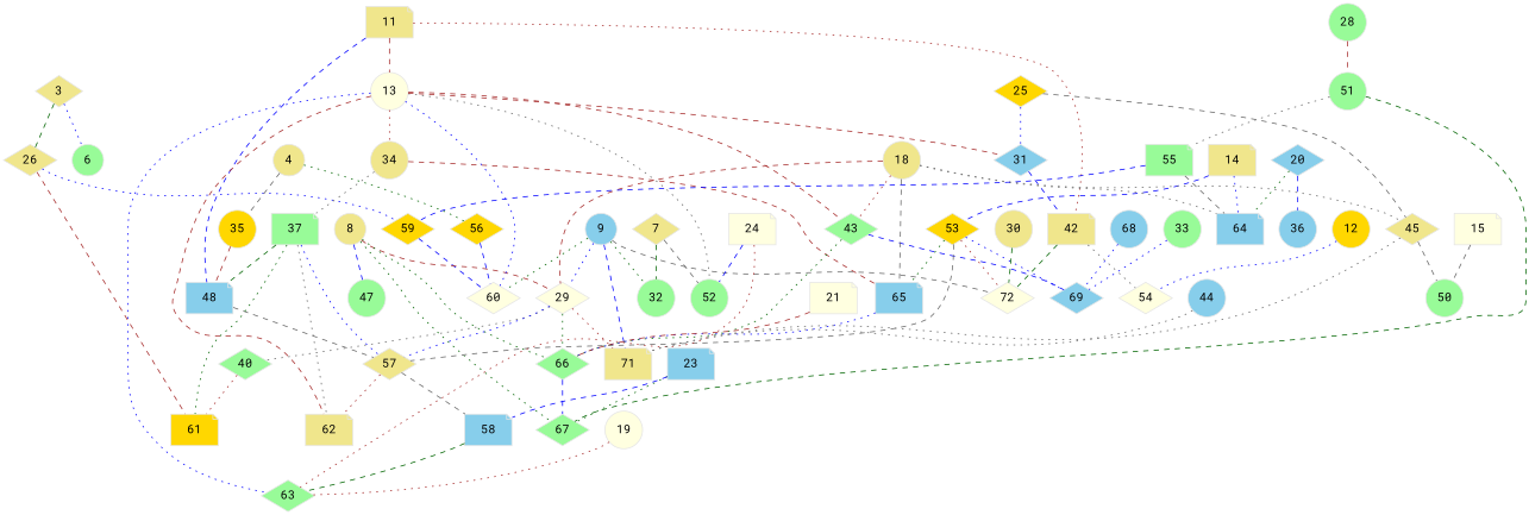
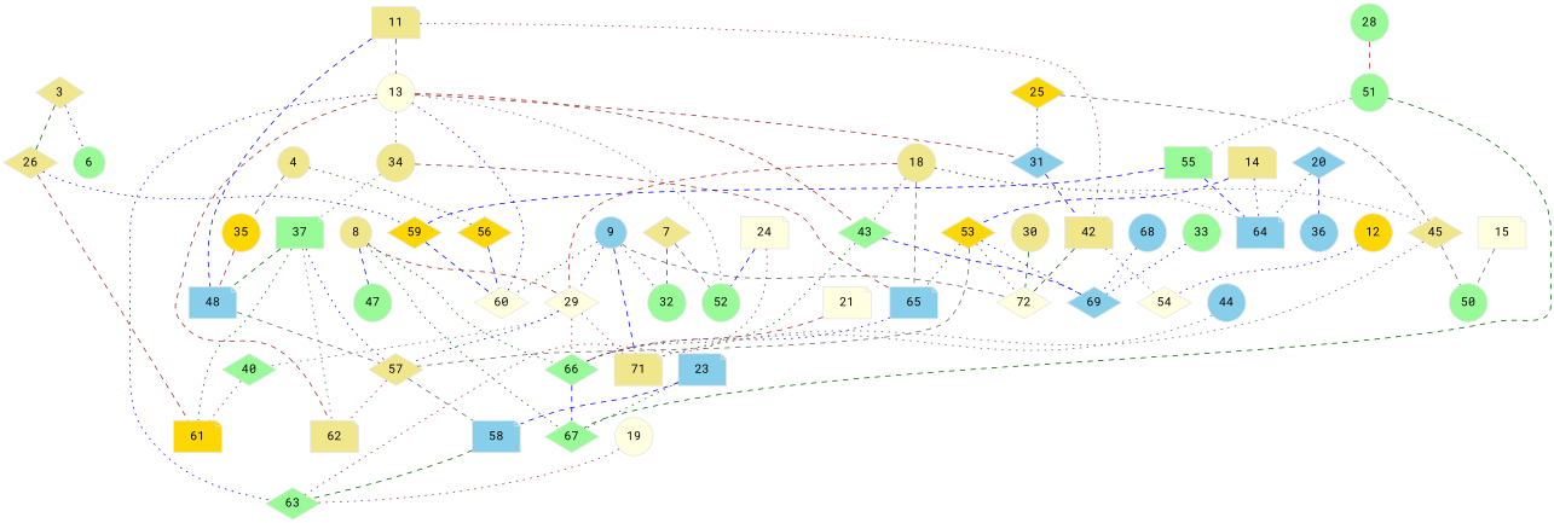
  graph {
    fontname="Roboto Mono"
    node [color=gray90 fillcolor=khaki fontname="Roboto Mono" shape=diamond style=filled]
    edge [color=blue fontname="Roboto Mono" style=dotted weight=1.0]
    3
    6 [fillcolor=palegreen shape=circle]
    26
    59 [fillcolor=gold]
    61 [fillcolor=gold shape=note]
    4 [shape=circle]
    35 [fillcolor=gold shape=circle]
    56 [fillcolor=gold]
    48 [fillcolor=skyblue shape=note]
    60 [fillcolor=lightyellow]
    7
    32 [fillcolor=palegreen shape=circle]
    52 [fillcolor=palegreen shape=circle]
    8 [shape=circle]
    29 [fillcolor=lightyellow]
    47 [fillcolor=palegreen shape=circle]
    66 [fillcolor=palegreen]
    67 [fillcolor=palegreen]
    71 [shape=note]
    40 [fillcolor=palegreen]
    57
    9 [fillcolor=skyblue shape=circle]
    72 [fillcolor=lightyellow]
    11 [shape=note]
    13 [fillcolor=lightyellow shape=circle]
    42 [shape=note]
    31 [fillcolor=skyblue]
    34 [shape=circle]
    43 [fillcolor=palegreen]
    62 [shape=note]
    63 [fillcolor=palegreen]
    54 [fillcolor=lightyellow]
    12 [fillcolor=gold shape=circle]
    65 [fillcolor=skyblue shape=note]
    37 [fillcolor=palegreen shape=note]
    69 [fillcolor=skyblue]
    14 [shape=note]
    53 [fillcolor=gold]
    64 [fillcolor=skyblue shape=note]
    15 [fillcolor=lightyellow shape=note]
    50 [fillcolor=palegreen shape=circle]
    18 [shape=circle]
    45
    19 [fillcolor=lightyellow shape=circle]
    20 [fillcolor=skyblue]
    36 [fillcolor=skyblue shape=circle]
    21 [fillcolor=lightyellow shape=note]
    23 [fillcolor=skyblue shape=note]
    58 [fillcolor=skyblue shape=note]
    24 [fillcolor=lightyellow shape=note]
    25 [fillcolor=gold]
    28 [fillcolor=palegreen shape=circle]
    51 [fillcolor=palegreen shape=circle]
    55 [fillcolor=palegreen shape=note]
    30 [shape=circle]
    33 [fillcolor=palegreen shape=circle]
    44 [fillcolor=skyblue shape=circle]
    68 [fillcolor=skyblue shape=circle]
    3 -- 6
    3 -- 26 [color=darkgreen style=dashed]
    26 -- 59
    26 -- 61 [color=brown style=dashed]
    59 -- 60 [style=dashed]
    4 -- 35 [color=gray40 style=dashed]
    4 -- 56 [color=darkgreen]
    35 -- 48 [color=brown style=dashed]
    56 -- 60 [style=dashed weight=2.0]
    48 -- 57 [color=gray40 style=dashed]
    7 -- 32 [color=darkgreen style=dashed]
    7 -- 52 [color=gray40 style=dashed]
    8 -- 29 [color=brown style=dashed]
    8 -- 47 [style=dashed]
    8 -- 66 [color=darkgreen]
    8 -- 67 [color=darkgreen]
-   29 -- 66 [color=darkgreen]
+   29 -- 66 [color=brown]
    29 -- 71 [color=brown]
    29 -- 40 [color=gray40 weight=2.0]
    29 -- 57
    66 -- 67 [style=dashed]
    40 -- 61 [color=brown]
    57 -- 62 [color=brown]
    57 -- 58 [color=gray40 style=dashed]
    9 -- 60 [color=darkgreen]
-   9 -- 32 [color=darkgreen]
+   9 -- 32 [color=brown]
    9 -- 29
    9 -- 71 [style=dashed]
    9 -- 72 [color=gray40 style=dashed]
    11 -- 48 [style=dashed]
    11 -- 13 [color=brown style=dashed]
    11 -- 42 [color=brown]
    13 -- 60
    13 -- 52 [color=gray40]
    13 -- 31 [color=brown style=dashed]
    13 -- 34 [color=brown]
    13 -- 43 [color=brown style=dashed]
    13 -- 62 [color=brown style=dashed]
    13 -- 63 [weight=3.0]
    42 -- 72 [color=darkgreen style=dashed weight=2.0]
    42 -- 54 [color=gray40]
    31 -- 42 [style=dashed]
    34 -- 65 [color=brown style=dashed]
    34 -- 37 [color=gray40]
    43 -- 66 [color=darkgreen]
    43 -- 69 [style=dashed]
    12 -- 54
    65 -- 66
    37 -- 61 [color=darkgreen]
    37 -- 48 [color=darkgreen style=dashed]
    37 -- 57
    37 -- 62 [color=gray40]
    14 -- 53 [style=dashed]
    14 -- 64
    53 -- 57 [color=gray40 style=dashed weight=2.0]
    53 -- 72 [color=brown]
    53 -- 65 [color=darkgreen]
    53 -- 69
    15 -- 50 [color=gray40 style=dashed]
    18 -- 29 [color=brown style=dashed]
    18 -- 43 [color=brown]
    18 -- 65 [color=gray40 style=dashed]
    18 -- 64 [color=gray40]
    18 -- 45 [color=gray40]
    45 -- 71 [color=gray40]
    45 -- 50 [color=gray40 style=dashed]
    19 -- 63 [color=brown]
    20 -- 64 [color=darkgreen]
    20 -- 36 [style=dashed]
    21 -- 66 [color=brown style=dashed]
    23 -- 67 [color=darkgreen]
    23 -- 58 [style=dashed]
    58 -- 63 [color=darkgreen style=dashed]
    24 -- 52 [style=dashed]
    24 -- 63 [color=brown]
    25 -- 31
    25 -- 45 [color=gray40 style=dashed]
    28 -- 51 [color=brown style=dashed]
    51 -- 67 [color=darkgreen style=dashed]
    51 -- 55 [color=gray40]
    55 -- 59 [style=dashed]
-   55 -- 64 [color=gray40 style=dashed]
+   55 -- 64 [style=dashed]
    30 -- 72 [color=darkgreen style=dashed]
    33 -- 69
    44 -- 71 [color=gray40]
    68 -- 69
  }
